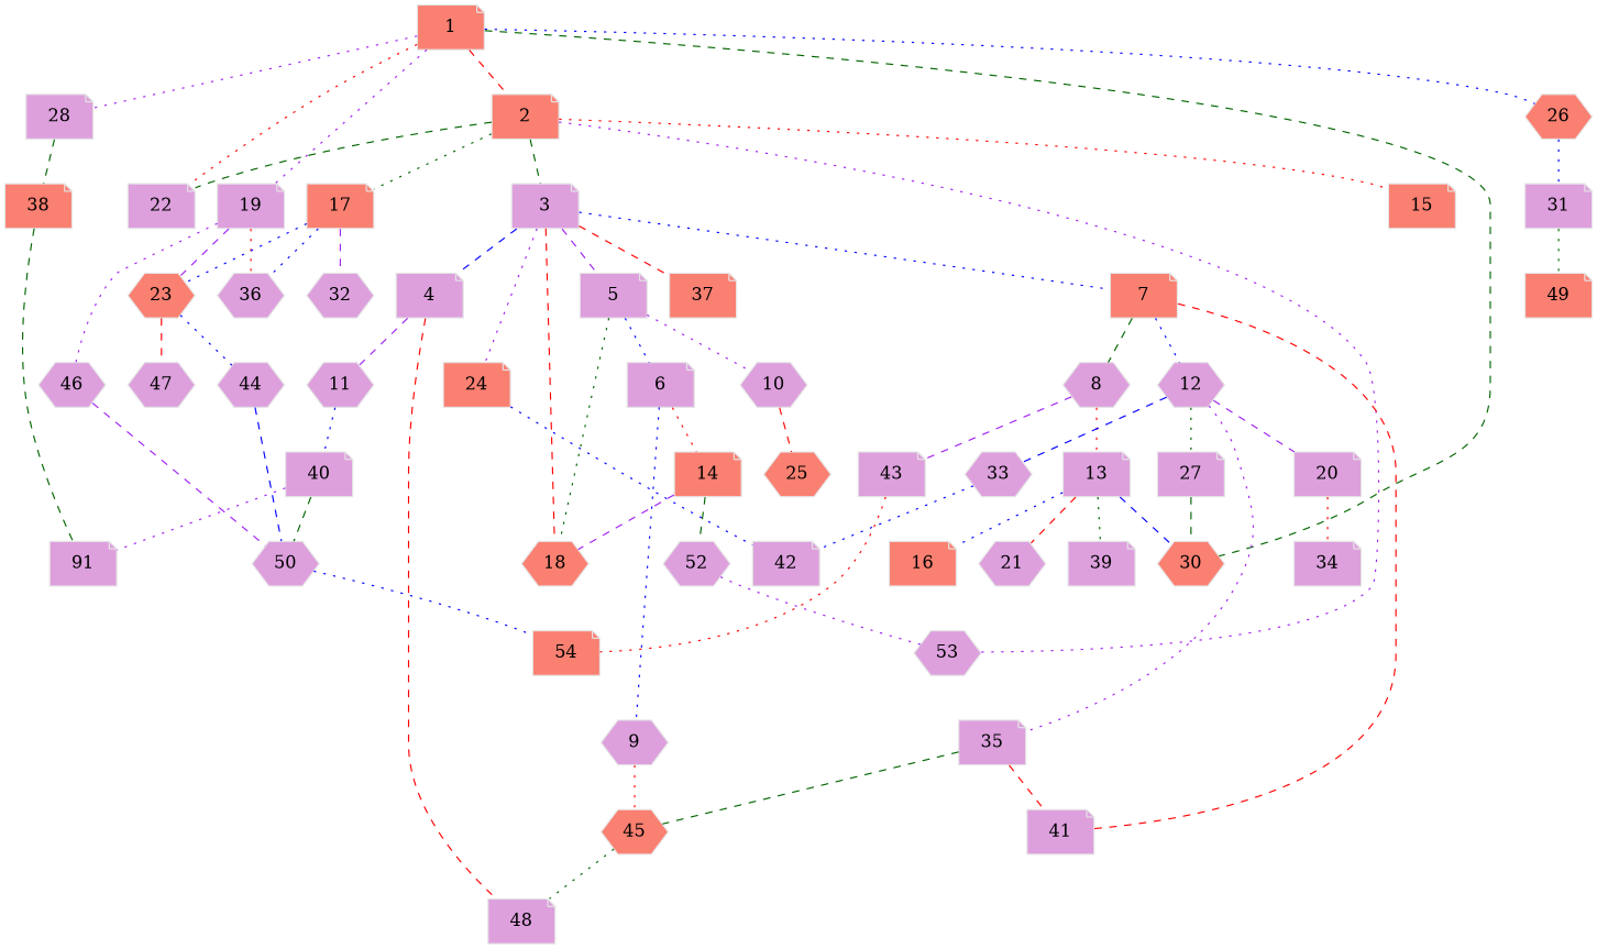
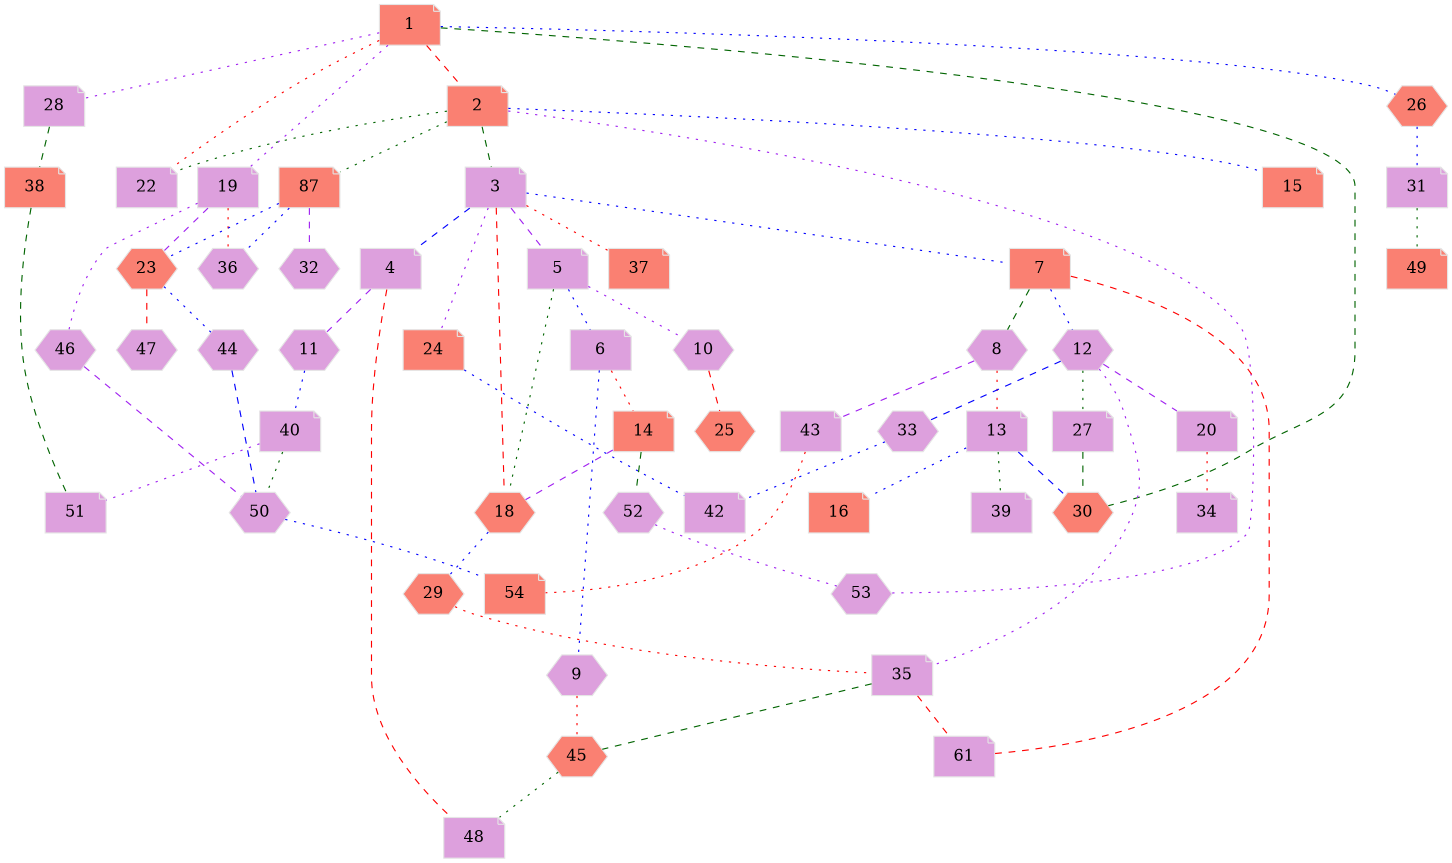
  graph {
    node [color=gray90 fillcolor=plum shape=note style=filled]
    edge [color=blue style=dotted weight=1.0]
    1 [fillcolor=salmon]
    2 [fillcolor=salmon]
    19
    22
    26 [fillcolor=salmon shape=hexagon]
    28
    30 [fillcolor=salmon shape=hexagon]
    3
    15 [fillcolor=salmon]
-   17 [fillcolor=salmon]
+   17 [fillcolor=salmon label=87]
    53 [shape=hexagon]
    23 [fillcolor=salmon shape=hexagon]
    36 [shape=hexagon]
    46 [shape=hexagon]
    31
    38 [fillcolor=salmon]
    4
    5
    7 [fillcolor=salmon]
    18 [fillcolor=salmon shape=hexagon]
    24 [fillcolor=salmon]
    37 [fillcolor=salmon]
    32 [shape=hexagon]
    11 [shape=hexagon]
    48
    6
    10 [shape=hexagon]
    8 [shape=hexagon]
    12 [shape=hexagon]
-   41
+   41 [label=61]
+   29 [fillcolor=salmon shape=hexagon]
    42
    40
    9 [shape=hexagon]
    14 [fillcolor=salmon]
    25 [fillcolor=salmon shape=hexagon]
    45 [fillcolor=salmon shape=hexagon]
    52 [shape=hexagon]
    13
    43
    20
    27
    33 [shape=hexagon]
    35
    16 [fillcolor=salmon]
-   21 [shape=hexagon]
    39
    54 [fillcolor=salmon]
-   51 [label=91]
+   51
    50 [shape=hexagon]
    34
    44 [shape=hexagon]
    47 [shape=hexagon]
    49 [fillcolor=salmon]
    1 -- 2 [color=red style=dashed]
    1 -- 19 [color=purple]
    1 -- 22 [color=red]
    1 -- 26
    1 -- 28 [color=purple]
    1 -- 30 [color=darkgreen style=dashed]
-   2 -- 22 [color=darkgreen style=dashed]
+   2 -- 22 [color=darkgreen]
    2 -- 3 [color=darkgreen style=dashed]
-   2 -- 15 [color=red]
+   2 -- 15
    2 -- 17 [color=darkgreen]
    2 -- 53 [color=purple]
    19 -- 23 [color=purple style=dashed]
    19 -- 36 [color=red]
    19 -- 46 [color=purple]
    26 -- 31
    28 -- 38 [color=darkgreen style=dashed]
    3 -- 4 [style=dashed]
    3 -- 5 [color=purple style=dashed]
    3 -- 7
    3 -- 18 [color=red style=dashed]
    3 -- 24 [color=purple]
-   3 -- 37 [color=red style=dashed]
+   3 -- 37 [color=red]
    17 -- 23
    17 -- 36
    17 -- 32 [color=purple style=dashed]
    23 -- 44
    23 -- 47 [color=red style=dashed]
    46 -- 50 [color=purple style=dashed]
    31 -- 49 [color=darkgreen]
    38 -- 51 [color=darkgreen style=dashed]
    4 -- 11 [color=purple style=dashed]
    4 -- 48 [color=red style=dashed]
    5 -- 18 [color=darkgreen]
    5 -- 6
    5 -- 10 [color=purple]
    7 -- 8 [color=darkgreen style=dashed]
    7 -- 12
    7 -- 41 [color=red style=dashed]
+   18 -- 29
    24 -- 42
    11 -- 40
    6 -- 9
    6 -- 14 [color=red]
    10 -- 25 [color=red style=dashed]
    8 -- 13 [color=red]
    8 -- 43 [color=purple style=dashed]
    12 -- 20 [color=purple style=dashed]
    12 -- 27 [color=darkgreen]
    12 -- 33 [style=dashed]
    12 -- 35 [color=purple]
+   29 -- 35 [color=red]
    40 -- 51 [color=purple]
-   40 -- 50 [color=darkgreen style=dashed]
+   40 -- 50 [color=darkgreen]
    9 -- 45 [color=red]
    14 -- 18 [color=purple style=dashed]
    14 -- 52 [color=darkgreen style=dashed]
    45 -- 48 [color=darkgreen]
    52 -- 53 [color=purple]
    13 -- 30 [style=dashed]
    13 -- 16
-   13 -- 21 [color=red style=dashed]
    13 -- 39 [color=darkgreen]
    43 -- 54 [color=red]
    20 -- 34 [color=red]
    27 -- 30 [color=darkgreen style=dashed]
    33 -- 42
    35 -- 41 [color=red style=dashed]
    35 -- 45 [color=darkgreen style=dashed]
    50 -- 54
    44 -- 50 [style=dashed]
  }
